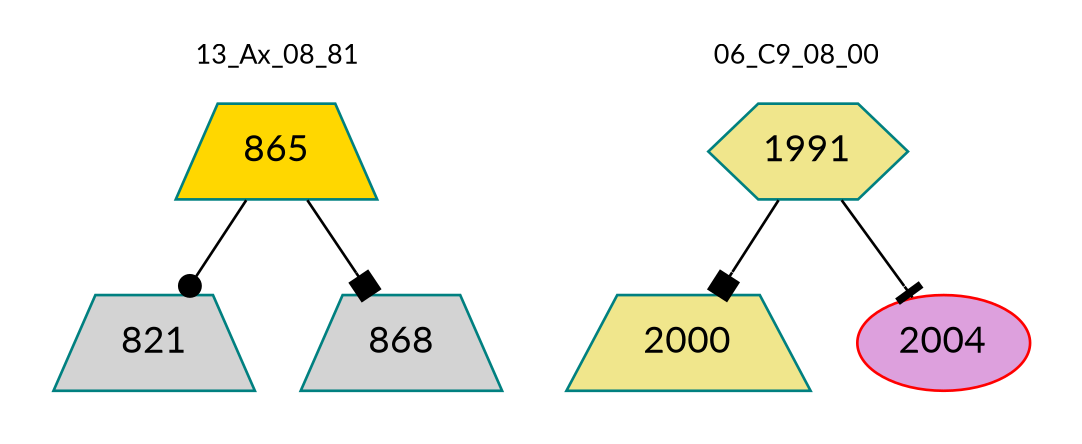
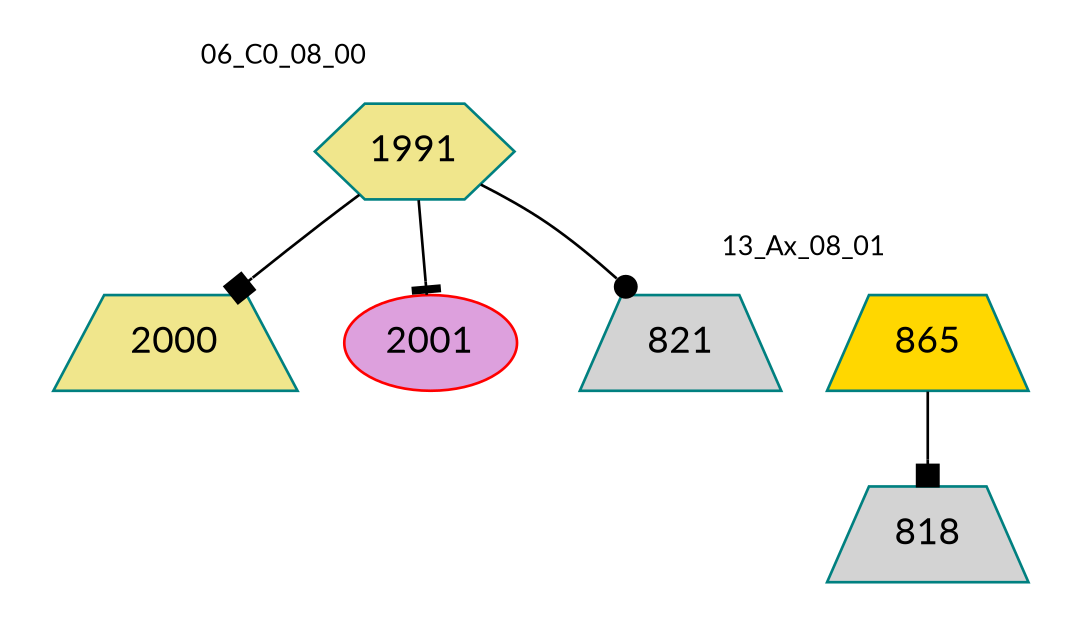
  digraph {
    fontname=Lato
    node [color=teal fillcolor=lightgrey fontname=Lato shape=trapezium style=filled]
    edge [arrowhead=box color=black fontname=Lato]
    n1 [fillcolor=gold label=865]
    n2 [label=821]
-   n3 [label=868]
+   n3 [label=818]
    n4 [fillcolor=khaki label=1991 shape=hexagon]
    n5 [fillcolor=khaki label=2000]
-   n6 [color=red fillcolor=plum label=2004 shape=ellipse]
+   n6 [color=red fillcolor=plum label=2001 shape=ellipse]
    subgraph cluster_1 {
      color=white
      fontsize=10
-     label="13_Ax_08_81"
+     label="13_Ax_08_01"
      n1
      n2
      n3
    }
    subgraph cluster_2 {
      color=white
      fontsize=10
-     label="06_C9_08_00"
+     label="06_C0_08_00"
      n4
      n5
      n6
    }
-   n1 -> n2 [arrowhead=dot]
+   n4 -> n2 [arrowhead=dot]
    n1 -> n3
    n4 -> n5
    n4 -> n6 [arrowhead=tee]
  }
